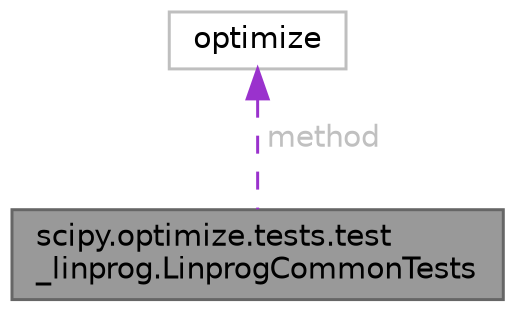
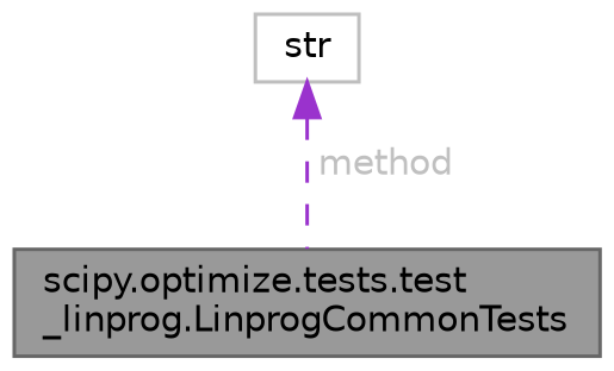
  digraph {
    node [fontname=Helvetica fontsize=10 shape=box style=filled]
    n1 [color=gray40 fillcolor=grey60 fontcolor=black height=0.2 label="scipy.optimize.tests.test\l_linprog.LinprogCommonTests" width=0.4]
-   n2 [color=grey75 fillcolor=white height=0.2 label=optimize width=0.4]
+   n2 [color=grey75 fillcolor=white height=0.2 label=str width=0.4]
    n2 -> n1 [color=darkorchid3 dir=back fontcolor=grey fontname=Helvetica fontsize=10 label=" method" labelfontname=Helvetica labelfontsize=10 style=dashed]
  }
